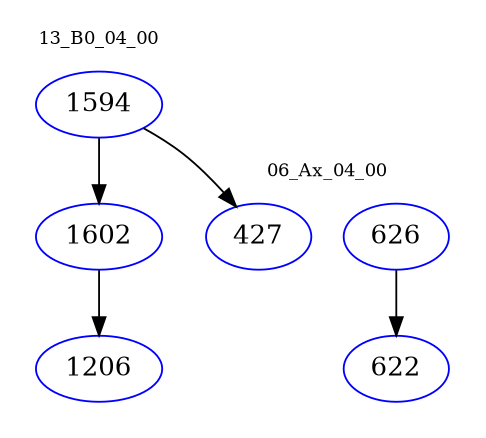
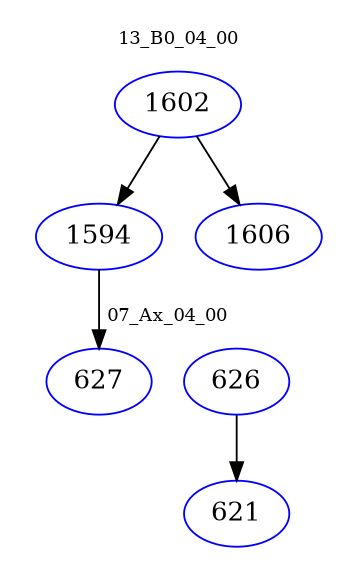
  digraph {
    node [color=blue]
    edge [color=black]
    n1 [label=626]
-   n2 [label=622]
-   n3 [label=427]
+   n2 [label=621]
+   n3 [label=627]
    n4 [label=1602]
    n5 [label=1594]
-   n6 [label=1206]
+   n6 [label=1606]
    subgraph cluster_1 {
      color=white
      fontsize=10
-     label="06_Ax_04_00"
+     label="07_Ax_04_00"
      n1
      n2
      n3
    }
    subgraph cluster_2 {
      color=white
      fontsize=10
      label="13_B0_04_00"
      n4
      n5
      n6
    }
    n1 -> n2
-   n5 -> n4
+   n4 -> n5
    n4 -> n6
    n5 -> n3
  }
